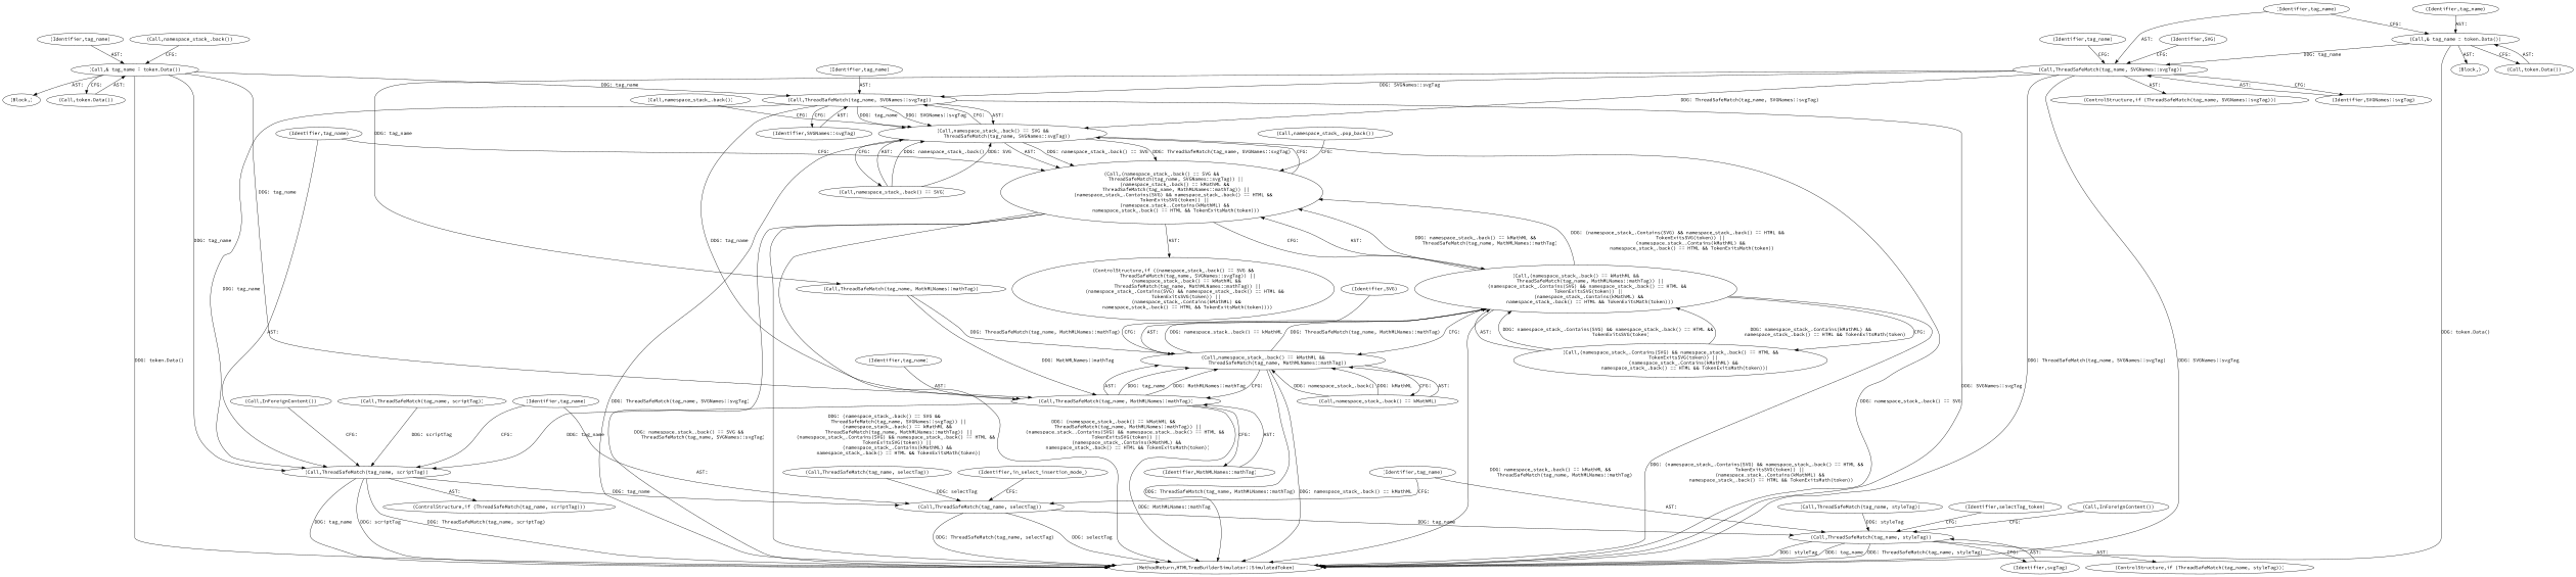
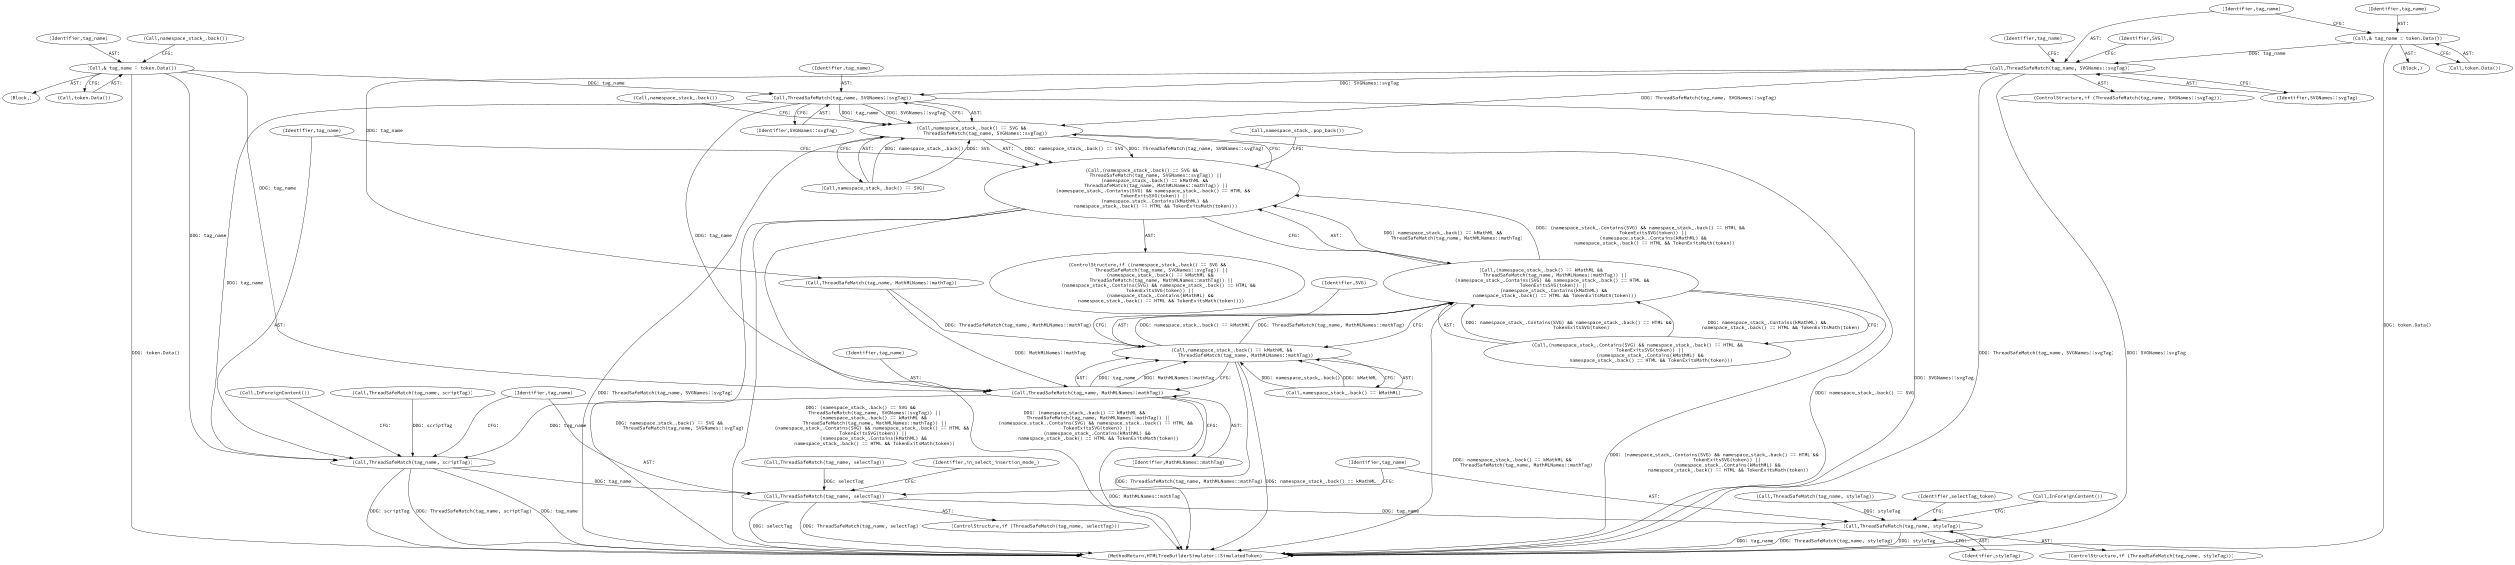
  digraph {
    fontname="Source Code Pro"
    node [fontname="Source Code Pro"]
    edge [fontname="Source Code Pro"]
    n1 [label="(Call,ThreadSafeMatch(tag_name, SVGNames::svgTag))"]
    n2 [label="(Call,namespace_stack_.back() == SVG &&\n          ThreadSafeMatch(tag_name, SVGNames::svgTag))"]
    n3 [label="(Call,ThreadSafeMatch(tag_name, MathMLNames::mathTag))"]
    n4 [label="(Call,ThreadSafeMatch(tag_name, scriptTag))"]
    n5 [label="(MethodReturn,HTMLTreeBuilderSimulator::SimulatedToken)"]
    n6 [label="(Identifier,SVGNames::svgTag)"]
    n7 [label="(Call,(namespace_stack_.back() == SVG &&\n          ThreadSafeMatch(tag_name, SVGNames::svgTag)) ||\n         (namespace_stack_.back() == kMathML &&\n          ThreadSafeMatch(tag_name, MathMLNames::mathTag)) ||\n        (namespace_stack_.Contains(SVG) && namespace_stack_.back() == HTML &&\n         TokenExitsSVG(token)) ||\n         (namespace_stack_.Contains(kMathML) &&\n          namespace_stack_.back() == HTML && TokenExitsMath(token)))"]
    n8 [label="(Call,namespace_stack_.back() == SVG)"]
    n9 [label="(Call,namespace_stack_.back() == kMathML &&\n          ThreadSafeMatch(tag_name, MathMLNames::mathTag))"]
    n10 [label="(Identifier,MathMLNames::mathTag)"]
    n11 [label="(Call,ThreadSafeMatch(tag_name, selectTag))"]
-   n12 [label="(ControlStructure,if (ThreadSafeMatch(tag_name, scriptTag)))"]
    n13 [label="(Call,& tag_name = token.Data())"]
    n14 [label="(Block,)"]
    n15 [label="(Call,token.Data())"]
    n16 [label="(Call,ThreadSafeMatch(tag_name, SVGNames::svgTag))"]
    n17 [label="(ControlStructure,if (ThreadSafeMatch(tag_name, SVGNames::svgTag)))"]
    n18 [label="(Identifier,SVGNames::svgTag)"]
    n19 [label="(Call,ThreadSafeMatch(tag_name, MathMLNames::mathTag))"]
    n20 [label="(Call,& tag_name = token.Data())"]
    n21 [label="(Block,)"]
    n22 [label="(Call,token.Data())"]
    n23 [label="(Call,(namespace_stack_.back() == kMathML &&\n          ThreadSafeMatch(tag_name, MathMLNames::mathTag)) ||\n        (namespace_stack_.Contains(SVG) && namespace_stack_.back() == HTML &&\n         TokenExitsSVG(token)) ||\n         (namespace_stack_.Contains(kMathML) &&\n          namespace_stack_.back() == HTML && TokenExitsMath(token)))"]
    n24 [label="(ControlStructure,if ((namespace_stack_.back() == SVG &&\n          ThreadSafeMatch(tag_name, SVGNames::svgTag)) ||\n         (namespace_stack_.back() == kMathML &&\n          ThreadSafeMatch(tag_name, MathMLNames::mathTag)) ||\n        (namespace_stack_.Contains(SVG) && namespace_stack_.back() == HTML &&\n         TokenExitsSVG(token)) ||\n         (namespace_stack_.Contains(kMathML) &&\n          namespace_stack_.back() == HTML && TokenExitsMath(token))))"]
    n25 [label="(Call,(namespace_stack_.Contains(SVG) && namespace_stack_.back() == HTML &&\n         TokenExitsSVG(token)) ||\n         (namespace_stack_.Contains(kMathML) &&\n          namespace_stack_.back() == HTML && TokenExitsMath(token)))"]
    n26 [label="(Call,namespace_stack_.back() == kMathML)"]
    n27 [label="(Call,ThreadSafeMatch(tag_name, styleTag))"]
-   n29 [label="(Identifier,svgTag)"]
+   n28 [label="(ControlStructure,if (ThreadSafeMatch(tag_name, selectTag)))"]
+   n29 [label="(Identifier,styleTag)"]
    n30 [label="(ControlStructure,if (ThreadSafeMatch(tag_name, styleTag)))"]
    n31 [label="(Identifier,selectTag_token)"]
    n32 [label="(Identifier,tag_name)"]
    n33 [label="(Call,ThreadSafeMatch(tag_name, scriptTag))"]
    n34 [label="(Identifier,tag_name)"]
    n35 [label="(Identifier,tag_name)"]
    n36 [label="(Identifier,tag_name)"]
    n37 [label="(Call,namespace_stack_.back())"]
    n38 [label="(Identifier,tag_name)"]
    n39 [label="(Call,InForeignContent())"]
    n40 [label="(Call,namespace_stack_.pop_back())"]
    n41 [label="(Identifier,tag_name)"]
    n42 [label="(Call,InForeignContent())"]
    n43 [label="(Call,namespace_stack_.back())"]
    n44 [label="(Identifier,SVG)"]
    n45 [label="(Identifier,SVG)"]
    n46 [label="(Call,ThreadSafeMatch(tag_name, selectTag))"]
    n47 [label="(Identifier,tag_name)"]
    n48 [label="(Identifier,tag_name)"]
    n49 [label="(Identifier,in_select_insertion_mode_)"]
    n50 [label="(Call,ThreadSafeMatch(tag_name, styleTag))"]
    n51 [label="(Identifier,tag_name)"]
    n1 -> n2 [label="AST: "]
    n1 -> n2 [label="DDG: tag_name"]
    n1 -> n2 [label="DDG: SVGNames::svgTag"]
    n1 -> n3 [label="DDG: tag_name"]
    n1 -> n4 [label="DDG: tag_name"]
    n1 -> n5 [label="DDG: SVGNames::svgTag"]
    n1 -> n6 [label="CFG: "]
    n2 -> n1 [label="CFG: "]
    n2 -> n5 [label="DDG: namespace_stack_.back() == SVG"]
    n2 -> n5 [label="DDG: ThreadSafeMatch(tag_name, SVGNames::svgTag)"]
    n2 -> n7 [label="AST: "]
    n2 -> n7 [label="DDG: namespace_stack_.back() == SVG"]
    n2 -> n7 [label="DDG: ThreadSafeMatch(tag_name, SVGNames::svgTag)"]
    n2 -> n8 [label="CFG: "]
    n3 -> n4 [label="DDG: tag_name"]
    n3 -> n5 [label="DDG: MathMLNames::mathTag"]
    n3 -> n9 [label="AST: "]
    n3 -> n9 [label="DDG: tag_name"]
    n3 -> n9 [label="DDG: MathMLNames::mathTag"]
    n3 -> n10 [label="CFG: "]
    n4 -> n5 [label="DDG: tag_name"]
    n4 -> n5 [label="DDG: scriptTag"]
    n4 -> n5 [label="DDG: ThreadSafeMatch(tag_name, scriptTag)"]
    n4 -> n11 [label="DDG: tag_name"]
-   n4 -> n12 [label="AST: "]
    n6 -> n1 [label="AST: "]
    n7 -> n2 [label="CFG: "]
    n7 -> n5 [label="DDG: namespace_stack_.back() == SVG &&\n          ThreadSafeMatch(tag_name, SVGNames::svgTag)"]
    n7 -> n5 [label="DDG: (namespace_stack_.back() == SVG &&\n          ThreadSafeMatch(tag_name, SVGNames::svgTag)) ||\n         (namespace_stack_.back() == kMathML &&\n          ThreadSafeMatch(tag_name, MathMLNames::mathTag)) ||\n        (namespace_stack_.Contains(SVG) && namespace_stack_.back() == HTML &&\n         TokenExitsSVG(token)) ||\n         (namespace_stack_.Contains(kMathML) &&\n          namespace_stack_.back() == HTML && TokenExitsMath(token))"]
    n7 -> n5 [label="DDG: (namespace_stack_.back() == kMathML &&\n          ThreadSafeMatch(tag_name, MathMLNames::mathTag)) ||\n        (namespace_stack_.Contains(SVG) && namespace_stack_.back() == HTML &&\n         TokenExitsSVG(token)) ||\n         (namespace_stack_.Contains(kMathML) &&\n          namespace_stack_.back() == HTML && TokenExitsMath(token))"]
    n7 -> n23 [label="CFG: "]
    n7 -> n24 [label="AST: "]
    n8 -> n2 [label="AST: "]
    n8 -> n2 [label="DDG: namespace_stack_.back()"]
    n8 -> n2 [label="DDG: SVG"]
    n9 -> n3 [label="CFG: "]
    n9 -> n5 [label="DDG: ThreadSafeMatch(tag_name, MathMLNames::mathTag)"]
    n9 -> n5 [label="DDG: namespace_stack_.back() == kMathML"]
    n9 -> n23 [label="AST: "]
    n9 -> n23 [label="DDG: namespace_stack_.back() == kMathML"]
    n9 -> n23 [label="DDG: ThreadSafeMatch(tag_name, MathMLNames::mathTag)"]
    n9 -> n26 [label="CFG: "]
    n10 -> n3 [label="AST: "]
    n11 -> n5 [label="DDG: selectTag"]
    n11 -> n5 [label="DDG: ThreadSafeMatch(tag_name, selectTag)"]
    n11 -> n27 [label="DDG: tag_name"]
+   n11 -> n28 [label="AST: "]
    n13 -> n1 [label="DDG: tag_name"]
    n13 -> n3 [label="DDG: tag_name"]
    n13 -> n4 [label="DDG: tag_name"]
    n13 -> n5 [label="DDG: token.Data()"]
    n13 -> n14 [label="AST: "]
    n13 -> n15 [label="CFG: "]
    n15 -> n13 [label="AST: "]
    n16 -> n1 [label="DDG: SVGNames::svgTag"]
    n16 -> n2 [label="DDG: ThreadSafeMatch(tag_name, SVGNames::svgTag)"]
    n16 -> n5 [label="DDG: ThreadSafeMatch(tag_name, SVGNames::svgTag)"]
    n16 -> n5 [label="DDG: SVGNames::svgTag"]
    n16 -> n17 [label="AST: "]
    n16 -> n18 [label="CFG: "]
    n16 -> n19 [label="DDG: tag_name"]
    n18 -> n16 [label="AST: "]
    n19 -> n3 [label="DDG: MathMLNames::mathTag"]
    n19 -> n9 [label="DDG: ThreadSafeMatch(tag_name, MathMLNames::mathTag)"]
    n20 -> n5 [label="DDG: token.Data()"]
    n20 -> n16 [label="DDG: tag_name"]
    n20 -> n21 [label="AST: "]
    n20 -> n22 [label="CFG: "]
    n22 -> n20 [label="AST: "]
    n23 -> n5 [label="DDG: namespace_stack_.back() == kMathML &&\n          ThreadSafeMatch(tag_name, MathMLNames::mathTag)"]
    n23 -> n5 [label="DDG: (namespace_stack_.Contains(SVG) && namespace_stack_.back() == HTML &&\n         TokenExitsSVG(token)) ||\n         (namespace_stack_.Contains(kMathML) &&\n          namespace_stack_.back() == HTML && TokenExitsMath(token))"]
    n23 -> n7 [label="AST: "]
    n23 -> n7 [label="DDG: namespace_stack_.back() == kMathML &&\n          ThreadSafeMatch(tag_name, MathMLNames::mathTag)"]
    n23 -> n7 [label="DDG: (namespace_stack_.Contains(SVG) && namespace_stack_.back() == HTML &&\n         TokenExitsSVG(token)) ||\n         (namespace_stack_.Contains(kMathML) &&\n          namespace_stack_.back() == HTML && TokenExitsMath(token))"]
    n23 -> n9 [label="CFG: "]
    n23 -> n25 [label="CFG: "]
    n25 -> n23 [label="AST: "]
    n25 -> n23 [label="DDG: namespace_stack_.Contains(SVG) && namespace_stack_.back() == HTML &&\n         TokenExitsSVG(token)"]
    n25 -> n23 [label="DDG: namespace_stack_.Contains(kMathML) &&\n          namespace_stack_.back() == HTML && TokenExitsMath(token)"]
    n26 -> n9 [label="AST: "]
    n26 -> n9 [label="DDG: namespace_stack_.back()"]
    n26 -> n9 [label="DDG: kMathML"]
    n27 -> n5 [label="DDG: styleTag"]
    n27 -> n5 [label="DDG: tag_name"]
    n27 -> n5 [label="DDG: ThreadSafeMatch(tag_name, styleTag)"]
    n27 -> n29 [label="CFG: "]
    n27 -> n30 [label="AST: "]
    n29 -> n27 [label="AST: "]
    n31 -> n27 [label="CFG: "]
    n32 -> n16 [label="AST: "]
    n32 -> n20 [label="CFG: "]
    n33 -> n4 [label="DDG: scriptTag"]
    n34 -> n20 [label="AST: "]
    n35 -> n4 [label="AST: "]
    n35 -> n7 [label="CFG: "]
    n36 -> n4 [label="CFG: "]
    n36 -> n11 [label="AST: "]
    n37 -> n2 [label="CFG: "]
    n38 -> n13 [label="AST: "]
    n39 -> n4 [label="CFG: "]
    n40 -> n7 [label="CFG: "]
    n41 -> n3 [label="AST: "]
    n42 -> n27 [label="CFG: "]
    n43 -> n13 [label="CFG: "]
    n44 -> n16 [label="CFG: "]
    n45 -> n9 [label="CFG: "]
    n46 -> n11 [label="DDG: selectTag"]
    n47 -> n11 [label="CFG: "]
    n47 -> n27 [label="AST: "]
    n48 -> n16 [label="CFG: "]
    n49 -> n11 [label="CFG: "]
    n50 -> n27 [label="DDG: styleTag"]
    n51 -> n1 [label="AST: "]
  }
